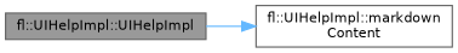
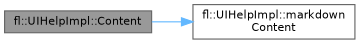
  digraph {
    rankdir=LR
    node [fontname=Helvetica fontsize=10 shape=box style=filled]
-   n1 [color=gray40 fillcolor=grey60 fontcolor=black height=0.2 label="fl::UIHelpImpl::UIHelpImpl" width=0.4]
+   n1 [color=gray40 fillcolor=grey60 fontcolor=black height=0.2 label="fl::UIHelpImpl::Content" width=0.4]
    n2 [color=grey40 fillcolor=white height=0.2 label="fl::UIHelpImpl::markdown\lContent" width=0.4]
    n1 -> n2 [color=steelblue1 fontname=Helvetica fontsize=10 labelfontname=Helvetica labelfontsize=10 style=solid]
  }
